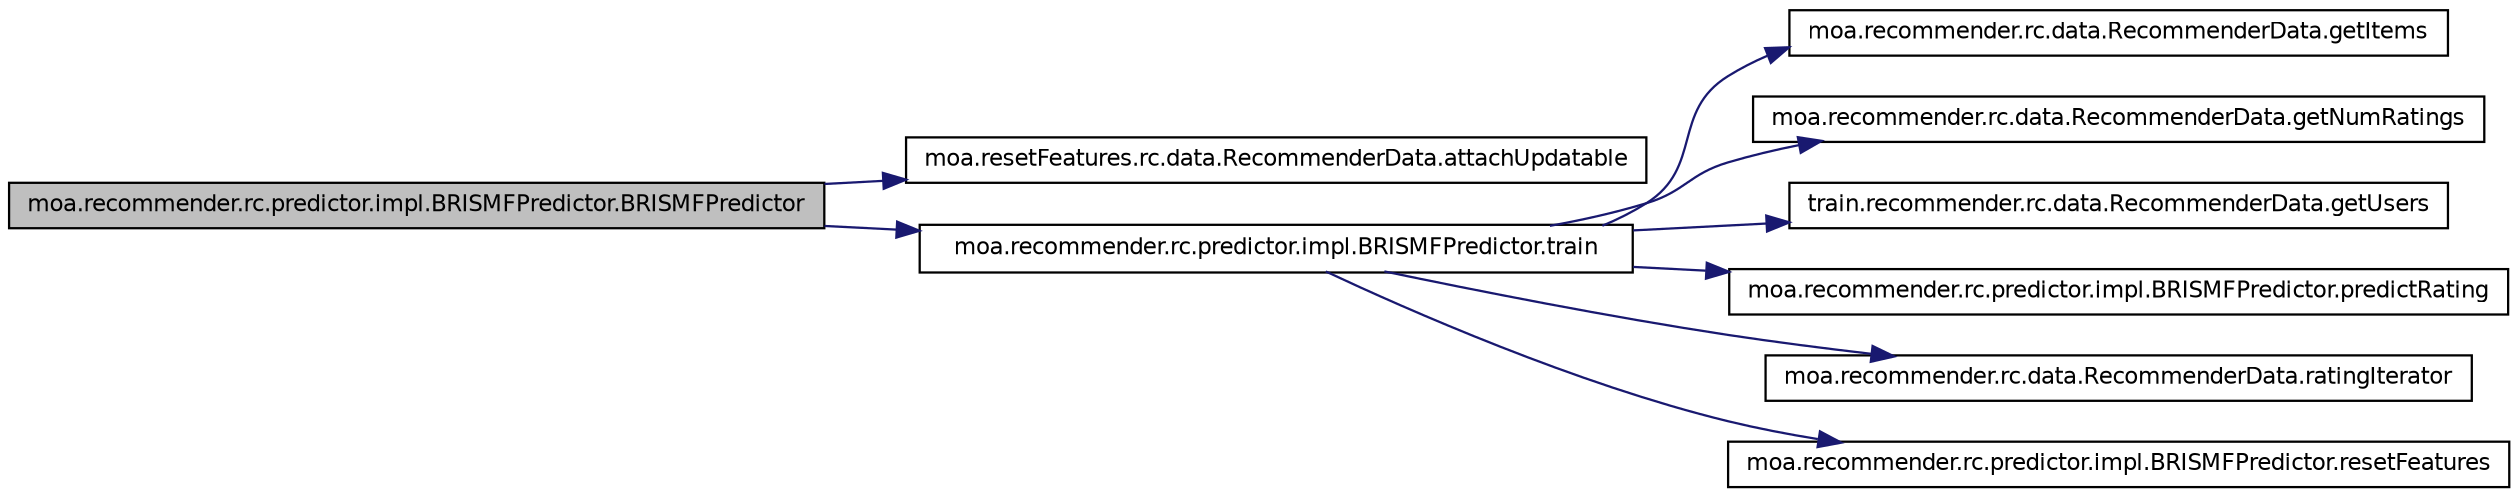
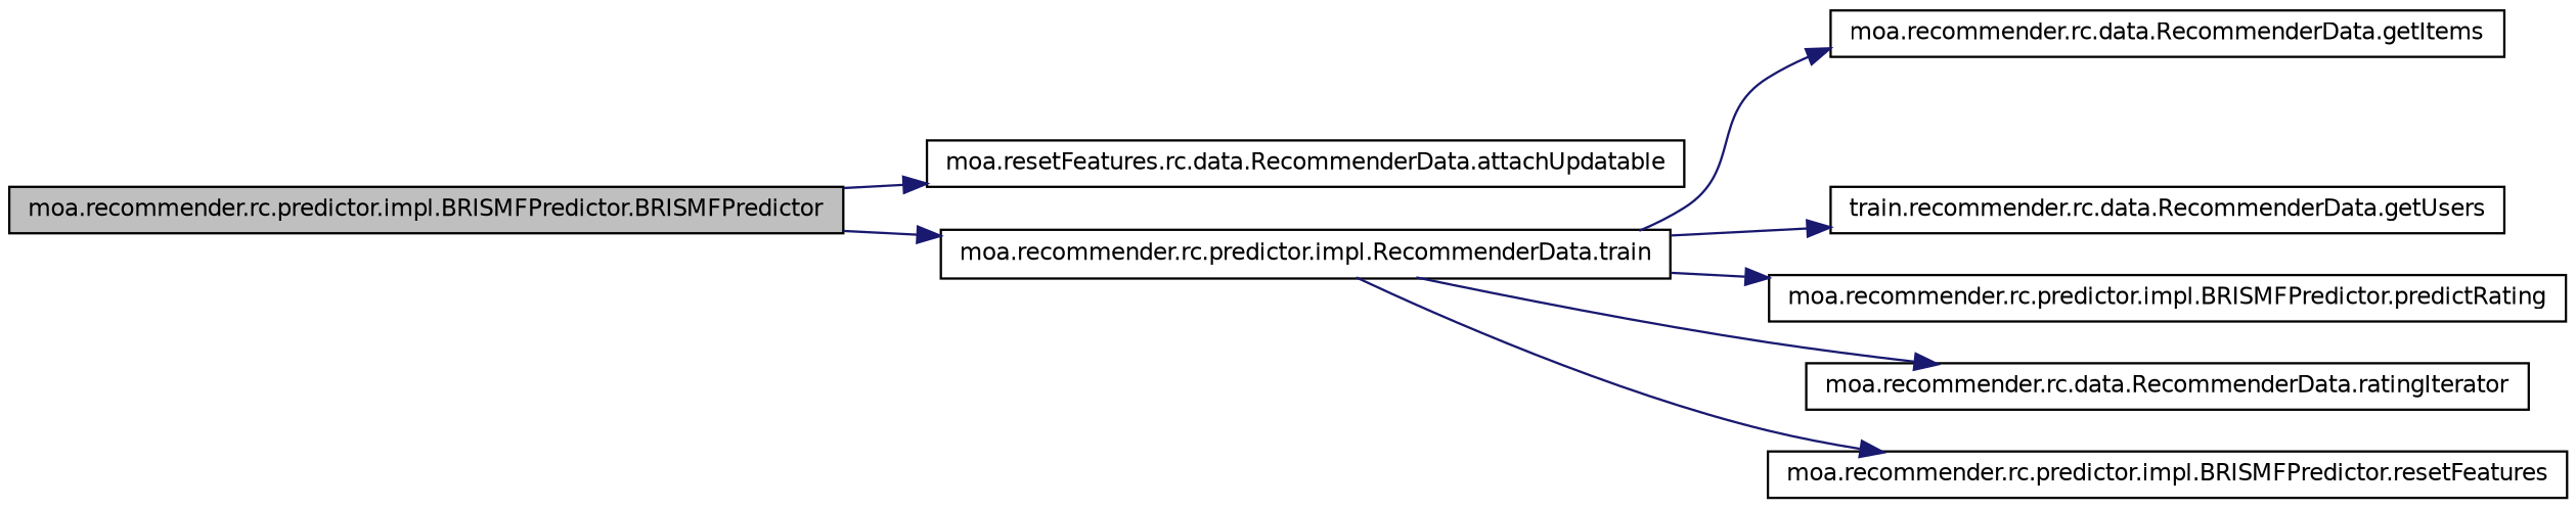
  digraph {
    rankdir=LR
    node [color=black fillcolor=white fontname=Helvetica fontsize=10 shape=record style=filled]
    edge [color=midnightblue fontname=Helvetica fontsize=10 labelfontname=Helvetica labelfontsize=10 style=solid]
    n1 [fillcolor=grey75 fontcolor=black height=0.2 label="moa.recommender.rc.predictor.impl.BRISMFPredictor.BRISMFPredictor" width=0.4]
    n2 [height=0.2 label="moa.resetFeatures.rc.data.RecommenderData.attachUpdatable" width=0.4]
-   n3 [height=0.2 label="moa.recommender.rc.predictor.impl.BRISMFPredictor.train" width=0.4]
+   n3 [height=0.2 label="moa.recommender.rc.predictor.impl.RecommenderData.train" width=0.4]
    n4 [height=0.2 label="moa.recommender.rc.data.RecommenderData.getItems" width=0.4]
-   n5 [height=0.2 label="moa.recommender.rc.data.RecommenderData.getNumRatings" width=0.4]
    n6 [height=0.2 label="train.recommender.rc.data.RecommenderData.getUsers" width=0.4]
    n7 [height=0.2 label="moa.recommender.rc.predictor.impl.BRISMFPredictor.predictRating" width=0.4]
    n8 [height=0.2 label="moa.recommender.rc.data.RecommenderData.ratingIterator" width=0.4]
    n9 [height=0.2 label="moa.recommender.rc.predictor.impl.BRISMFPredictor.resetFeatures" width=0.4]
    n1 -> n2
    n1 -> n3
    n3 -> n4
-   n3 -> n5
    n3 -> n6
    n3 -> n7
    n3 -> n8
    n3 -> n9
  }
